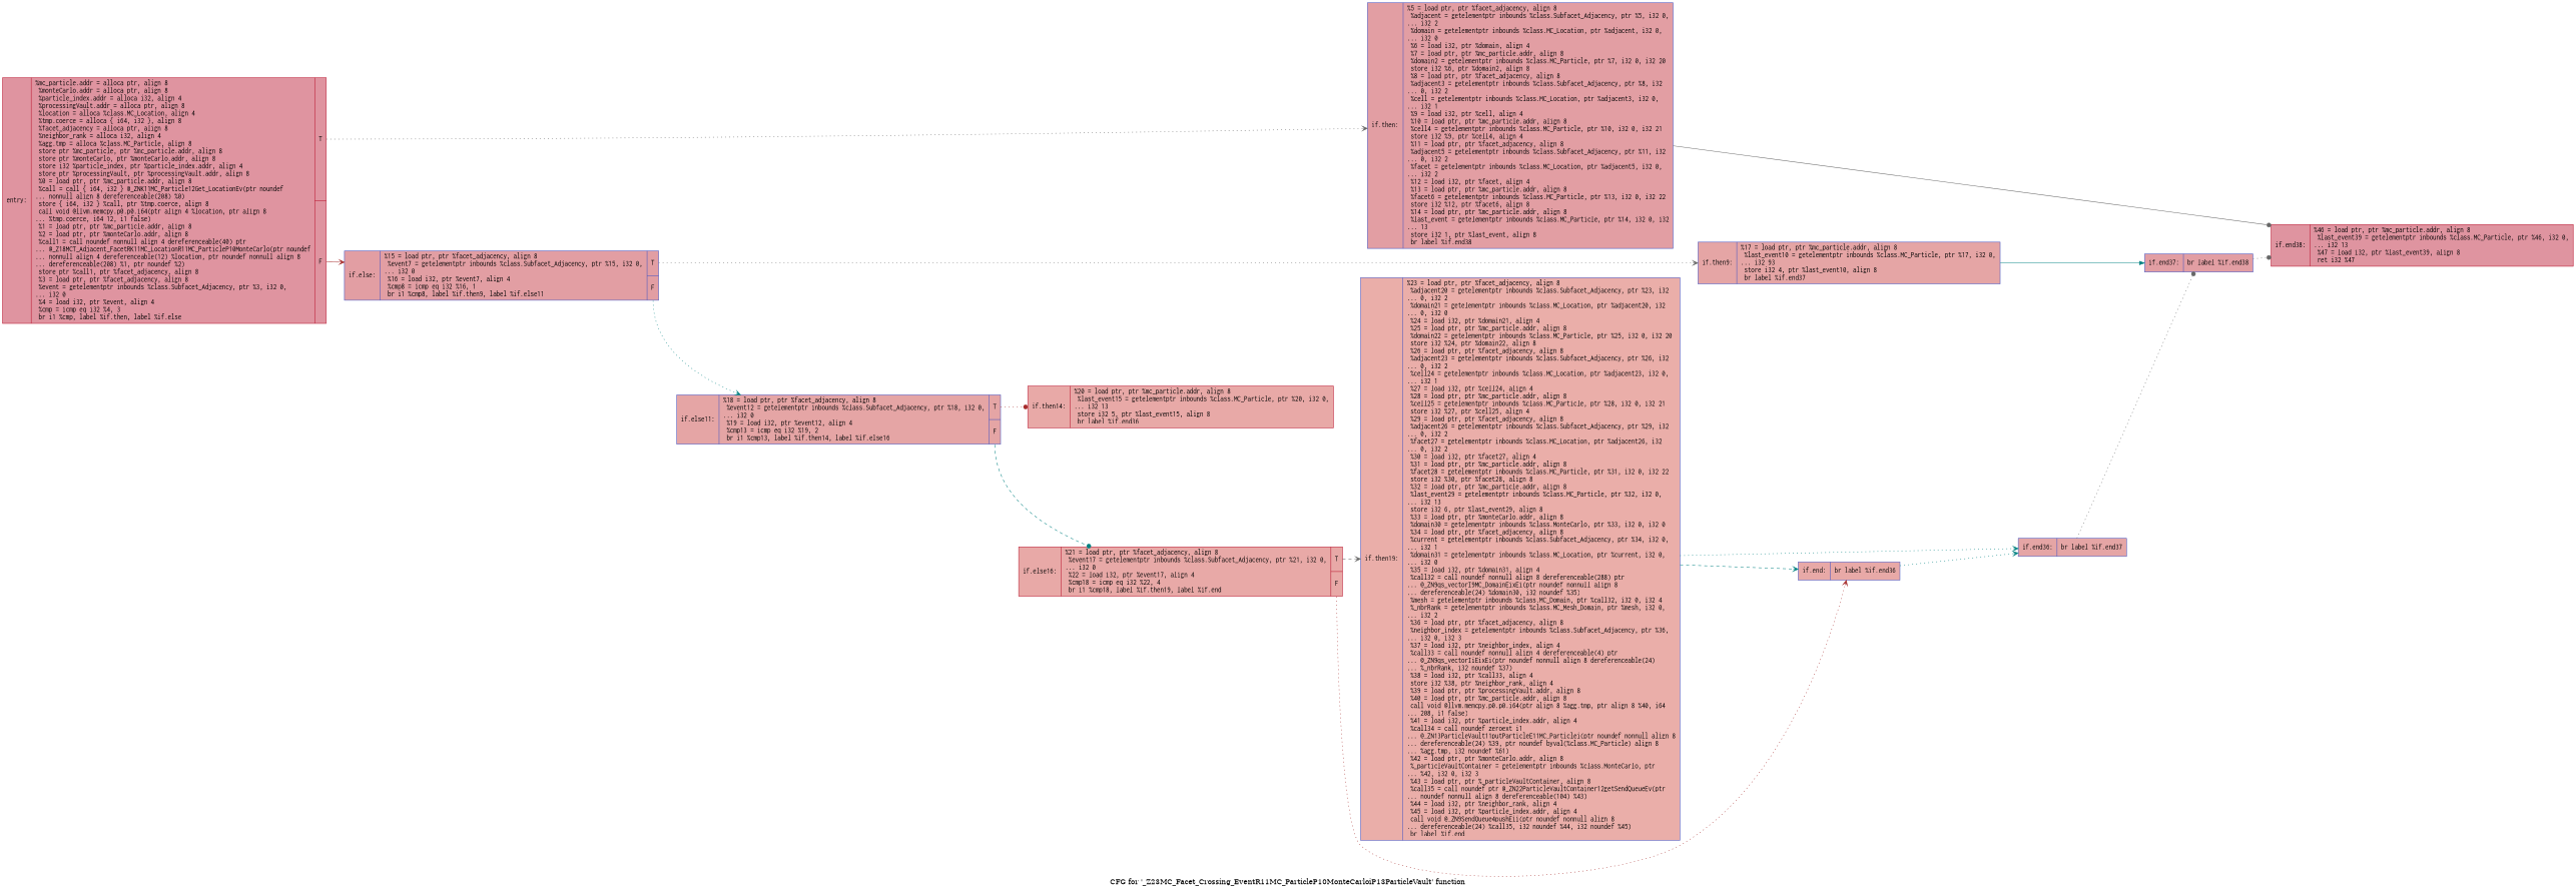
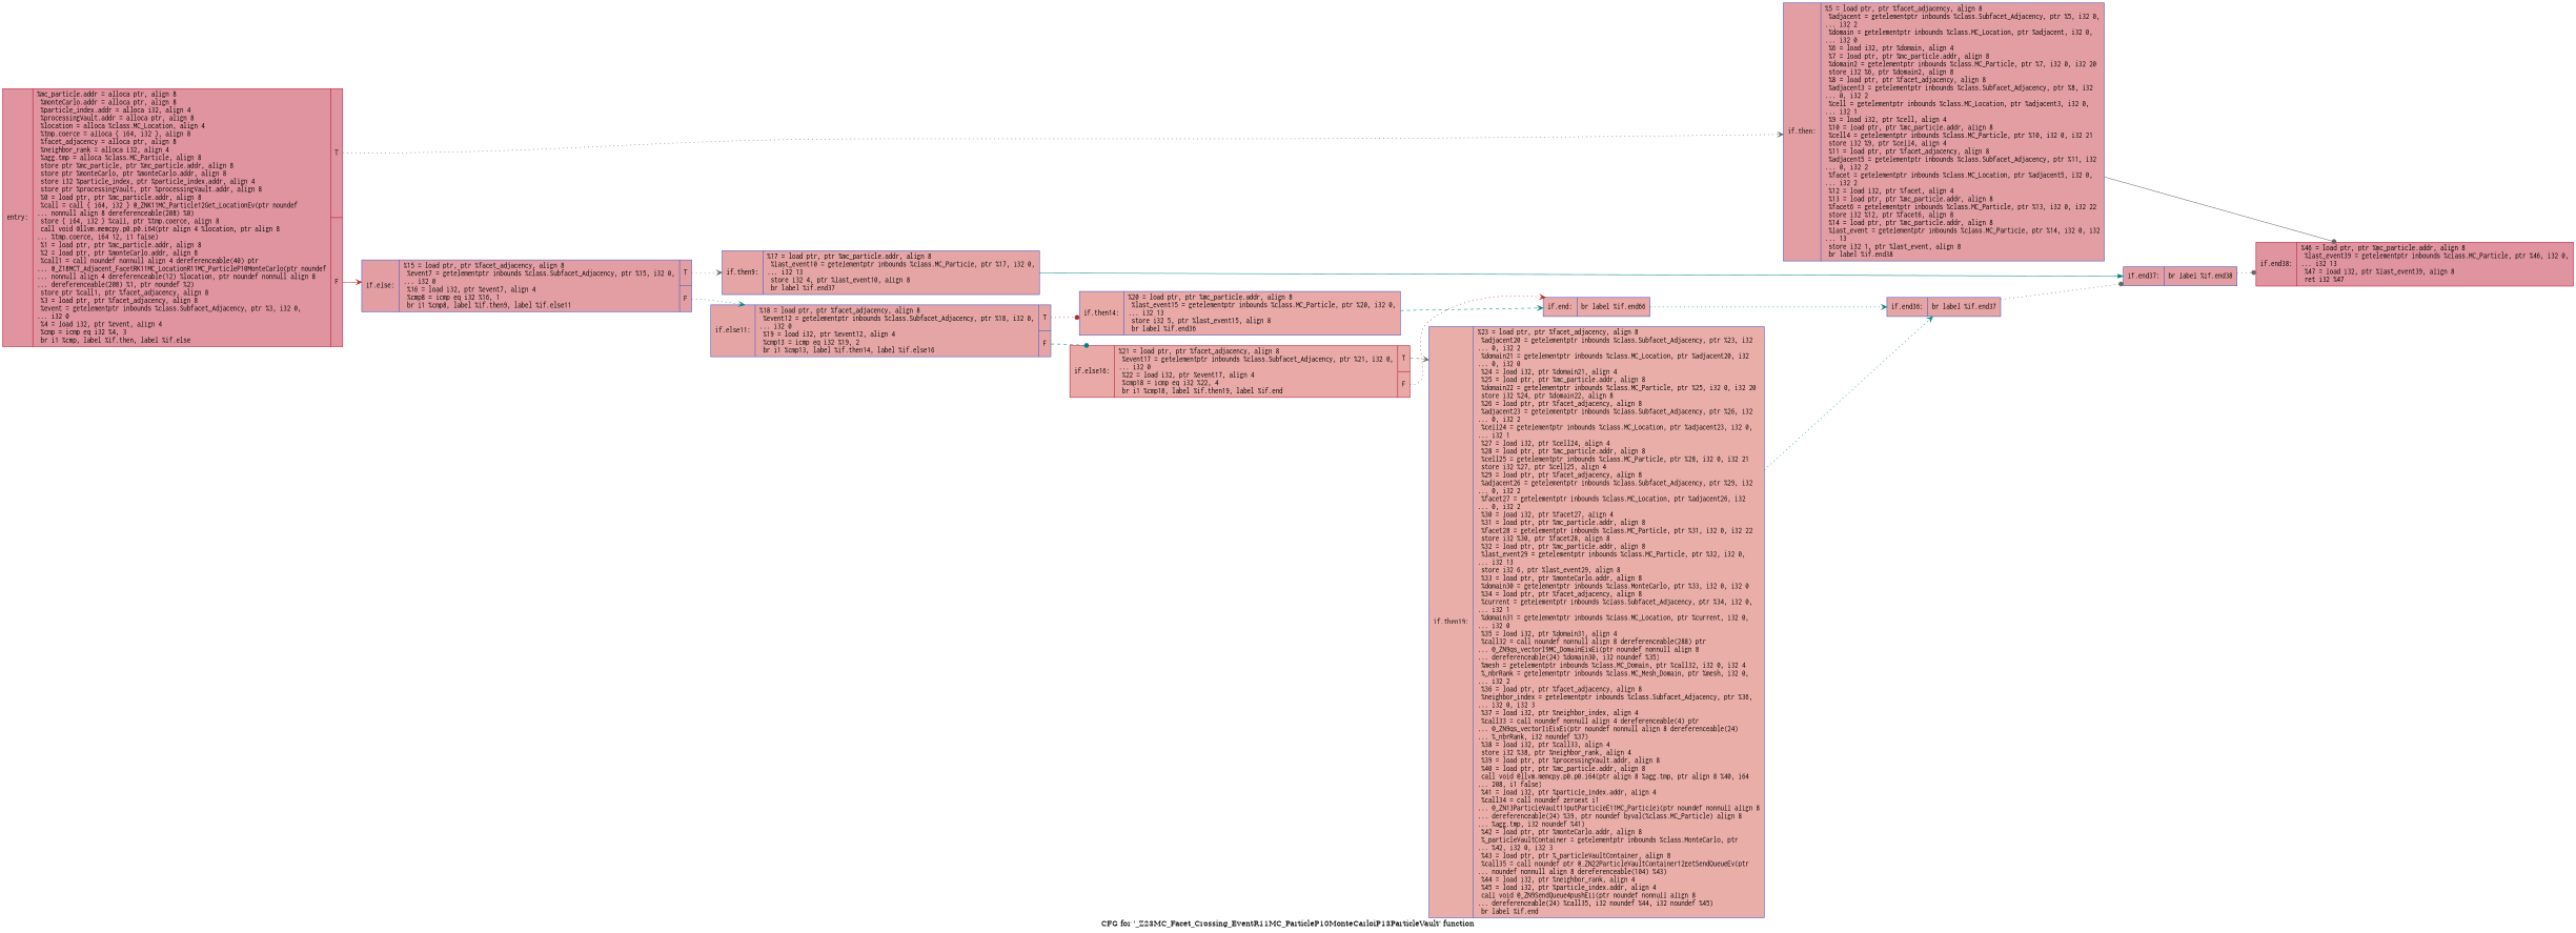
  digraph {
    label="CFG for '_Z23MC_Facet_Crossing_EventR11MC_ParticleP10MonteCarloiP13ParticleVault' function"
    rankdir=LR
    node [color="#3d50c3ff" fillcolor="#be242e70" fontname=Courier shape=record style=filled]
    edge [arrowhead=vee color=gray40 style=dotted]
    n1 [color="#b70d28ff" fillcolor="#b70d2870" label="{entry:\l|  %mc_particle.addr = alloca ptr, align 8\l  %monteCarlo.addr = alloca ptr, align 8\l  %particle_index.addr = alloca i32, align 4\l  %processingVault.addr = alloca ptr, align 8\l  %location = alloca %class.MC_Location, align 4\l  %tmp.coerce = alloca \{ i64, i32 \}, align 8\l  %facet_adjacency = alloca ptr, align 8\l  %neighbor_rank = alloca i32, align 4\l  %agg.tmp = alloca %class.MC_Particle, align 8\l  store ptr %mc_particle, ptr %mc_particle.addr, align 8\l  store ptr %monteCarlo, ptr %monteCarlo.addr, align 8\l  store i32 %particle_index, ptr %particle_index.addr, align 4\l  store ptr %processingVault, ptr %processingVault.addr, align 8\l  %0 = load ptr, ptr %mc_particle.addr, align 8\l  %call = call \{ i64, i32 \} @_ZNK11MC_Particle12Get_LocationEv(ptr noundef\l... nonnull align 8 dereferenceable(208) %0)\l  store \{ i64, i32 \} %call, ptr %tmp.coerce, align 8\l  call void @llvm.memcpy.p0.p0.i64(ptr align 4 %location, ptr align 8\l... %tmp.coerce, i64 12, i1 false)\l  %1 = load ptr, ptr %mc_particle.addr, align 8\l  %2 = load ptr, ptr %monteCarlo.addr, align 8\l  %call1 = call noundef nonnull align 4 dereferenceable(40) ptr\l... @_Z18MCT_Adjacent_FacetRK11MC_LocationR11MC_ParticleP10MonteCarlo(ptr noundef\l... nonnull align 4 dereferenceable(12) %location, ptr noundef nonnull align 8\l... dereferenceable(208) %1, ptr noundef %2)\l  store ptr %call1, ptr %facet_adjacency, align 8\l  %3 = load ptr, ptr %facet_adjacency, align 8\l  %event = getelementptr inbounds %class.Subfacet_Adjacency, ptr %3, i32 0,\l... i32 0\l  %4 = load i32, ptr %event, align 4\l  %cmp = icmp eq i32 %4, 3\l  br i1 %cmp, label %if.then, label %if.else\l|{<s0>T|<s1>F}}"]
    n2 [label="{if.then:\l|  %5 = load ptr, ptr %facet_adjacency, align 8\l  %adjacent = getelementptr inbounds %class.Subfacet_Adjacency, ptr %5, i32 0,\l... i32 2\l  %domain = getelementptr inbounds %class.MC_Location, ptr %adjacent, i32 0,\l... i32 0\l  %6 = load i32, ptr %domain, align 4\l  %7 = load ptr, ptr %mc_particle.addr, align 8\l  %domain2 = getelementptr inbounds %class.MC_Particle, ptr %7, i32 0, i32 20\l  store i32 %6, ptr %domain2, align 8\l  %8 = load ptr, ptr %facet_adjacency, align 8\l  %adjacent3 = getelementptr inbounds %class.Subfacet_Adjacency, ptr %8, i32\l... 0, i32 2\l  %cell = getelementptr inbounds %class.MC_Location, ptr %adjacent3, i32 0,\l... i32 1\l  %9 = load i32, ptr %cell, align 4\l  %10 = load ptr, ptr %mc_particle.addr, align 8\l  %cell4 = getelementptr inbounds %class.MC_Particle, ptr %10, i32 0, i32 21\l  store i32 %9, ptr %cell4, align 4\l  %11 = load ptr, ptr %facet_adjacency, align 8\l  %adjacent5 = getelementptr inbounds %class.Subfacet_Adjacency, ptr %11, i32\l... 0, i32 2\l  %facet = getelementptr inbounds %class.MC_Location, ptr %adjacent5, i32 0,\l... i32 2\l  %12 = load i32, ptr %facet, align 4\l  %13 = load ptr, ptr %mc_particle.addr, align 8\l  %facet6 = getelementptr inbounds %class.MC_Particle, ptr %13, i32 0, i32 22\l  store i32 %12, ptr %facet6, align 8\l  %14 = load ptr, ptr %mc_particle.addr, align 8\l  %last_event = getelementptr inbounds %class.MC_Particle, ptr %14, i32 0, i32\l... 13\l  store i32 1, ptr %last_event, align 8\l  br label %if.end38\l}"]
    n3 [label="{if.else:\l|  %15 = load ptr, ptr %facet_adjacency, align 8\l  %event7 = getelementptr inbounds %class.Subfacet_Adjacency, ptr %15, i32 0,\l... i32 0\l  %16 = load i32, ptr %event7, align 4\l  %cmp8 = icmp eq i32 %16, 1\l  br i1 %cmp8, label %if.then9, label %if.else11\l|{<s0>T|<s1>F}}"]
    n4 [color="#b70d28ff" fillcolor="#b70d2870" label="{if.end38:\l|  %46 = load ptr, ptr %mc_particle.addr, align 8\l  %last_event39 = getelementptr inbounds %class.MC_Particle, ptr %46, i32 0,\l... i32 13\l  %47 = load i32, ptr %last_event39, align 8\l  ret i32 %47\l}"]
-   n5 [fillcolor="#c5333470" label="{if.then9:\l|  %17 = load ptr, ptr %mc_particle.addr, align 8\l  %last_event10 = getelementptr inbounds %class.MC_Particle, ptr %17, i32 0,\l... i32 93\l  store i32 4, ptr %last_event10, align 8\l  br label %if.end37\l}"]
+   n5 [fillcolor="#c5333470" label="{if.then9:\l|  %17 = load ptr, ptr %mc_particle.addr, align 8\l  %last_event10 = getelementptr inbounds %class.MC_Particle, ptr %17, i32 0,\l... i32 13\l  store i32 4, ptr %last_event10, align 8\l  br label %if.end37\l}"]
    n6 [fillcolor="#c5333470" label="{if.else11:\l|  %18 = load ptr, ptr %facet_adjacency, align 8\l  %event12 = getelementptr inbounds %class.Subfacet_Adjacency, ptr %18, i32 0,\l... i32 0\l  %19 = load i32, ptr %event12, align 4\l  %cmp13 = icmp eq i32 %19, 2\l  br i1 %cmp13, label %if.then14, label %if.else16\l|{<s0>T|<s1>F}}"]
    n7 [label="{if.end37:\l|  br label %if.end38\l}"]
-   n8 [color="#b70d28ff" fillcolor="#ca3b3770" label="{if.then14:\l|  %20 = load ptr, ptr %mc_particle.addr, align 8\l  %last_event15 = getelementptr inbounds %class.MC_Particle, ptr %20, i32 0,\l... i32 13\l  store i32 5, ptr %last_event15, align 8\l  br label %if.end36\l}"]
+   n8 [fillcolor="#ca3b3770" label="{if.then14:\l|  %20 = load ptr, ptr %mc_particle.addr, align 8\l  %last_event15 = getelementptr inbounds %class.MC_Particle, ptr %20, i32 0,\l... i32 13\l  store i32 5, ptr %last_event15, align 8\l  br label %if.end36\l}"]
    n9 [color="#b70d28ff" fillcolor="#ca3b3770" label="{if.else16:\l|  %21 = load ptr, ptr %facet_adjacency, align 8\l  %event17 = getelementptr inbounds %class.Subfacet_Adjacency, ptr %21, i32 0,\l... i32 0\l  %22 = load i32, ptr %event17, align 4\l  %cmp18 = icmp eq i32 %22, 4\l  br i1 %cmp18, label %if.then19, label %if.end\l|{<s0>T|<s1>F}}"]
-   n10 [fillcolor="#d0473d70" label="{if.then19:\l|  %23 = load ptr, ptr %facet_adjacency, align 8\l  %adjacent20 = getelementptr inbounds %class.Subfacet_Adjacency, ptr %23, i32\l... 0, i32 2\l  %domain21 = getelementptr inbounds %class.MC_Location, ptr %adjacent20, i32\l... 0, i32 0\l  %24 = load i32, ptr %domain21, align 4\l  %25 = load ptr, ptr %mc_particle.addr, align 8\l  %domain22 = getelementptr inbounds %class.MC_Particle, ptr %25, i32 0, i32 20\l  store i32 %24, ptr %domain22, align 8\l  %26 = load ptr, ptr %facet_adjacency, align 8\l  %adjacent23 = getelementptr inbounds %class.Subfacet_Adjacency, ptr %26, i32\l... 0, i32 2\l  %cell24 = getelementptr inbounds %class.MC_Location, ptr %adjacent23, i32 0,\l... i32 1\l  %27 = load i32, ptr %cell24, align 4\l  %28 = load ptr, ptr %mc_particle.addr, align 8\l  %cell25 = getelementptr inbounds %class.MC_Particle, ptr %28, i32 0, i32 21\l  store i32 %27, ptr %cell25, align 4\l  %29 = load ptr, ptr %facet_adjacency, align 8\l  %adjacent26 = getelementptr inbounds %class.Subfacet_Adjacency, ptr %29, i32\l... 0, i32 2\l  %facet27 = getelementptr inbounds %class.MC_Location, ptr %adjacent26, i32\l... 0, i32 2\l  %30 = load i32, ptr %facet27, align 4\l  %31 = load ptr, ptr %mc_particle.addr, align 8\l  %facet28 = getelementptr inbounds %class.MC_Particle, ptr %31, i32 0, i32 22\l  store i32 %30, ptr %facet28, align 8\l  %32 = load ptr, ptr %mc_particle.addr, align 8\l  %last_event29 = getelementptr inbounds %class.MC_Particle, ptr %32, i32 0,\l... i32 13\l  store i32 6, ptr %last_event29, align 8\l  %33 = load ptr, ptr %monteCarlo.addr, align 8\l  %domain30 = getelementptr inbounds %class.MonteCarlo, ptr %33, i32 0, i32 0\l  %34 = load ptr, ptr %facet_adjacency, align 8\l  %current = getelementptr inbounds %class.Subfacet_Adjacency, ptr %34, i32 0,\l... i32 1\l  %domain31 = getelementptr inbounds %class.MC_Location, ptr %current, i32 0,\l... i32 0\l  %35 = load i32, ptr %domain31, align 4\l  %call32 = call noundef nonnull align 8 dereferenceable(288) ptr\l... @_ZN9qs_vectorI9MC_DomainEixEi(ptr noundef nonnull align 8\l... dereferenceable(24) %domain30, i32 noundef %35)\l  %mesh = getelementptr inbounds %class.MC_Domain, ptr %call32, i32 0, i32 4\l  %_nbrRank = getelementptr inbounds %class.MC_Mesh_Domain, ptr %mesh, i32 0,\l... i32 2\l  %36 = load ptr, ptr %facet_adjacency, align 8\l  %neighbor_index = getelementptr inbounds %class.Subfacet_Adjacency, ptr %36,\l... i32 0, i32 3\l  %37 = load i32, ptr %neighbor_index, align 4\l  %call33 = call noundef nonnull align 4 dereferenceable(4) ptr\l... @_ZN9qs_vectorIiEixEi(ptr noundef nonnull align 8 dereferenceable(24)\l... %_nbrRank, i32 noundef %37)\l  %38 = load i32, ptr %call33, align 4\l  store i32 %38, ptr %neighbor_rank, align 4\l  %39 = load ptr, ptr %processingVault.addr, align 8\l  %40 = load ptr, ptr %mc_particle.addr, align 8\l  call void @llvm.memcpy.p0.p0.i64(ptr align 8 %agg.tmp, ptr align 8 %40, i64\l... 208, i1 false)\l  %41 = load i32, ptr %particle_index.addr, align 4\l  %call34 = call noundef zeroext i1\l... @_ZN13ParticleVault11putParticleE11MC_Particlei(ptr noundef nonnull align 8\l... dereferenceable(24) %39, ptr noundef byval(%class.MC_Particle) align 8\l... %agg.tmp, i32 noundef %61)\l  %42 = load ptr, ptr %monteCarlo.addr, align 8\l  %_particleVaultContainer = getelementptr inbounds %class.MonteCarlo, ptr\l... %42, i32 0, i32 3\l  %43 = load ptr, ptr %_particleVaultContainer, align 8\l  %call35 = call noundef ptr @_ZN22ParticleVaultContainer12getSendQueueEv(ptr\l... noundef nonnull align 8 dereferenceable(104) %43)\l  %44 = load i32, ptr %neighbor_rank, align 4\l  %45 = load i32, ptr %particle_index.addr, align 4\l  call void @_ZN9SendQueue4pushEii(ptr noundef nonnull align 8\l... dereferenceable(24) %call35, i32 noundef %44, i32 noundef %45)\l  br label %if.end\l}"]
-   n11 [fillcolor="#ca3b3770" label="{if.end:\l|  br label %if.end36\l}"]
+   n10 [fillcolor="#d0473d70" label="{if.then19:\l|  %23 = load ptr, ptr %facet_adjacency, align 8\l  %adjacent20 = getelementptr inbounds %class.Subfacet_Adjacency, ptr %23, i32\l... 0, i32 2\l  %domain21 = getelementptr inbounds %class.MC_Location, ptr %adjacent20, i32\l... 0, i32 0\l  %24 = load i32, ptr %domain21, align 4\l  %25 = load ptr, ptr %mc_particle.addr, align 8\l  %domain22 = getelementptr inbounds %class.MC_Particle, ptr %25, i32 0, i32 20\l  store i32 %24, ptr %domain22, align 8\l  %26 = load ptr, ptr %facet_adjacency, align 8\l  %adjacent23 = getelementptr inbounds %class.Subfacet_Adjacency, ptr %26, i32\l... 0, i32 2\l  %cell24 = getelementptr inbounds %class.MC_Location, ptr %adjacent23, i32 0,\l... i32 1\l  %27 = load i32, ptr %cell24, align 4\l  %28 = load ptr, ptr %mc_particle.addr, align 8\l  %cell25 = getelementptr inbounds %class.MC_Particle, ptr %28, i32 0, i32 21\l  store i32 %27, ptr %cell25, align 4\l  %29 = load ptr, ptr %facet_adjacency, align 8\l  %adjacent26 = getelementptr inbounds %class.Subfacet_Adjacency, ptr %29, i32\l... 0, i32 2\l  %facet27 = getelementptr inbounds %class.MC_Location, ptr %adjacent26, i32\l... 0, i32 2\l  %30 = load i32, ptr %facet27, align 4\l  %31 = load ptr, ptr %mc_particle.addr, align 8\l  %facet28 = getelementptr inbounds %class.MC_Particle, ptr %31, i32 0, i32 22\l  store i32 %30, ptr %facet28, align 8\l  %32 = load ptr, ptr %mc_particle.addr, align 8\l  %last_event29 = getelementptr inbounds %class.MC_Particle, ptr %32, i32 0,\l... i32 13\l  store i32 6, ptr %last_event29, align 8\l  %33 = load ptr, ptr %monteCarlo.addr, align 8\l  %domain30 = getelementptr inbounds %class.MonteCarlo, ptr %33, i32 0, i32 0\l  %34 = load ptr, ptr %facet_adjacency, align 8\l  %current = getelementptr inbounds %class.Subfacet_Adjacency, ptr %34, i32 0,\l... i32 1\l  %domain31 = getelementptr inbounds %class.MC_Location, ptr %current, i32 0,\l... i32 0\l  %35 = load i32, ptr %domain31, align 4\l  %call32 = call noundef nonnull align 8 dereferenceable(288) ptr\l... @_ZN9qs_vectorI9MC_DomainEixEi(ptr noundef nonnull align 8\l... dereferenceable(24) %domain30, i32 noundef %35)\l  %mesh = getelementptr inbounds %class.MC_Domain, ptr %call32, i32 0, i32 4\l  %_nbrRank = getelementptr inbounds %class.MC_Mesh_Domain, ptr %mesh, i32 0,\l... i32 2\l  %36 = load ptr, ptr %facet_adjacency, align 8\l  %neighbor_index = getelementptr inbounds %class.Subfacet_Adjacency, ptr %36,\l... i32 0, i32 3\l  %37 = load i32, ptr %neighbor_index, align 4\l  %call33 = call noundef nonnull align 4 dereferenceable(4) ptr\l... @_ZN9qs_vectorIiEixEi(ptr noundef nonnull align 8 dereferenceable(24)\l... %_nbrRank, i32 noundef %37)\l  %38 = load i32, ptr %call33, align 4\l  store i32 %38, ptr %neighbor_rank, align 4\l  %39 = load ptr, ptr %processingVault.addr, align 8\l  %40 = load ptr, ptr %mc_particle.addr, align 8\l  call void @llvm.memcpy.p0.p0.i64(ptr align 8 %agg.tmp, ptr align 8 %40, i64\l... 208, i1 false)\l  %41 = load i32, ptr %particle_index.addr, align 4\l  %call34 = call noundef zeroext i1\l... @_ZN13ParticleVault11putParticleE11MC_Particlei(ptr noundef nonnull align 8\l... dereferenceable(24) %39, ptr noundef byval(%class.MC_Particle) align 8\l... %agg.tmp, i32 noundef %41)\l  %42 = load ptr, ptr %monteCarlo.addr, align 8\l  %_particleVaultContainer = getelementptr inbounds %class.MonteCarlo, ptr\l... %42, i32 0, i32 3\l  %43 = load ptr, ptr %_particleVaultContainer, align 8\l  %call35 = call noundef ptr @_ZN22ParticleVaultContainer12getSendQueueEv(ptr\l... noundef nonnull align 8 dereferenceable(104) %43)\l  %44 = load i32, ptr %neighbor_rank, align 4\l  %45 = load i32, ptr %particle_index.addr, align 4\l  call void @_ZN9SendQueue4pushEii(ptr noundef nonnull align 8\l... dereferenceable(24) %call35, i32 noundef %44, i32 noundef %45)\l  br label %if.end\l}"]
+   n11 [fillcolor="#ca3b3770" label="{if.end:\l|  br label %if.end66\l}"]
    n12 [fillcolor="#c5333470" label="{if.end36:\l|  br label %if.end37\l}"]
    n1 -> n2 [tailport=s0]
    n1 -> n3 [color=brown style=solid tailport=s1]
    n2 -> n4 [arrowhead=dot style=solid]
    n3 -> n5 [tailport=s0]
    n3 -> n6 [color=teal tailport=s1]
    n5 -> n7 [arrowhead=normal color=teal style=solid]
    n6 -> n8 [arrowhead=dot color=brown tailport=s0]
    n6 -> n9 [arrowhead=dot color=teal style=dashed tailport=s1]
    n7 -> n4 [arrowhead=dot]
    n9 -> n10 [style=dashed tailport=s0]
    n9 -> n11 [color=brown tailport=s1]
-   n10 -> n11 [color=teal style=dashed]
+   n8 -> n11 [color=teal style=dashed]
    n10 -> n12 [color=teal]
    n11 -> n12 [color=teal]
    n12 -> n7 [arrowhead=dot]
  }
